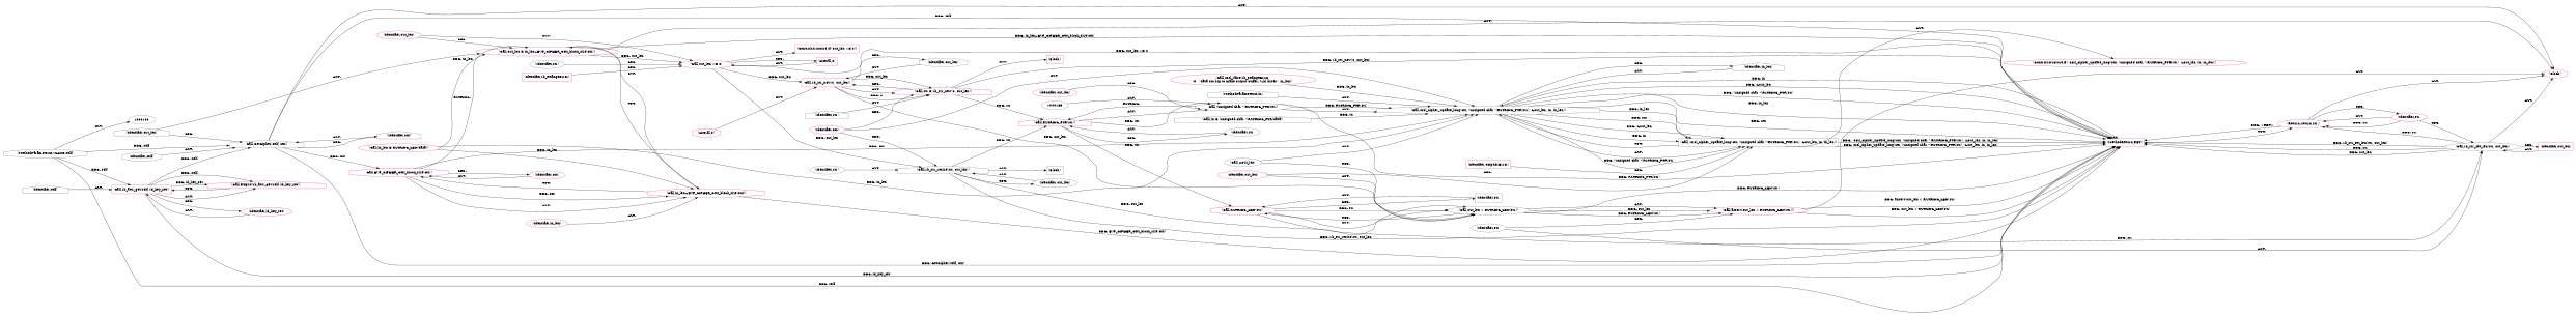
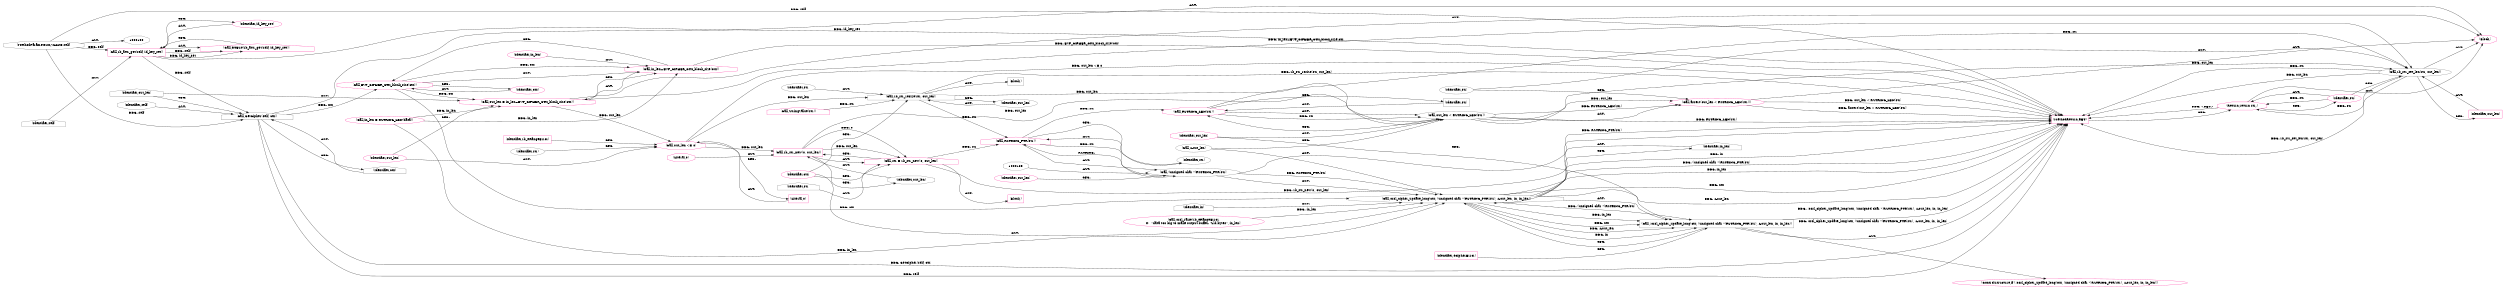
  digraph {
    rankdir=LR
    node [color=deeppink shape=ellipse]
    n1 [color=gray40 label="(Call,GetCipher(self, ctx))" shape=house]
    n2 [label="(Call,EVP_CIPHER_CTX_block_size(ctx))" shape=octagon]
    n3 [label="(Block,)" shape=octagon]
    n4 [color=gray40 label="(Identifier,ctx)" shape=house]
    n5 [label="(MethodReturn,RET)" shape=box]
    n6 [label="(Call,out_len = in_len+EVP_CIPHER_CTX_block_size(ctx))" shape=octagon]
    n7 [color=gray40 label="(Call,ossl_cipher_update_long(ctx, (unsigned char *)RSTRING_PTR(str), &out_len, in, in_len))" shape=octagon]
    n8 [label="(Call,in_len+EVP_CIPHER_CTX_block_size(ctx))" shape=octagon]
    n9 [label="(Identifier,ctx)"]
    n10 [label="(Return,return str;)" shape=octagon]
    n11 [label="(Call,rb_attr_get(self, id_key_set))" shape=box]
    n12 [label="(Call,RTEST(rb_attr_get(self, id_key_set)))" shape=house]
    n13 [label="(Identifier,id_key_set)"]
    n14 [color=gray40 label="(MethodParameterIn,VALUE self)" shape=octagon]
    1000100 [color=gray40 shape=octagon]
    n16 [label="(Call,out_len <= 0)" shape=octagon]
    n17 [color=gray40 label="(Call,!ossl_cipher_update_long(ctx, (unsigned char *)RSTRING_PTR(str), &out_len, in, in_len))" shape=box]
    n18 [color=gray40 label="(Identifier,in_len)" shape=house]
    n19 [label="(Call,rb_str_new(0, out_len))" shape=box]
    n20 [color=gray40 label="(Call,rb_str_resize(str, out_len))" shape=house]
-   n21 [label="(ControlStructure,if (out_len <= 0))" shape=box]
    n22 [label="(Literal,0)" shape=box]
    n23 [label="(Call,str = rb_str_new(0, out_len))" shape=house]
    n24 [color=gray40 label="(Call,out_len < RSTRING_LEN(str))"]
    n25 [color=gray40 label="(Identifier,out_len)" shape=octagon]
    n26 [label="(Call,RSTRING_PTR(str))" shape=house]
    n27 [color=gray40 label="(Block,)" shape=box]
    n28 [color=gray40 label="(Identifier,out_len)"]
    n29 [label="(Block,)" shape=box]
    n30 [label="(Call,RSTRING_LEN(str))" shape=octagon]
    n31 [color=gray40 label="(Call,rb_str_set_len(str, out_len))"]
    n32 [label="(Call,assert(out_len < RSTRING_LEN(str)))"]
    n33 [color=gray40 label="(Call,(unsigned char *)RSTRING_PTR(str))"]
    n34 [color=gray40 label="(Identifier,str)"]
    n35 [color=gray40 label="(Identifier,str)" shape=box]
    n36 [label="(ControlStructure,if (!ossl_cipher_update_long(ctx, (unsigned char *)RSTRING_PTR(str), &out_len, in, in_len)))"]
    n37 [label="(Identifier,out_len)" shape=box]
    n38 [label="(Identifier,str)"]
    n39 [label="(Identifier,out_len)"]
    n40 [label="(Identifier,rb_eRangeError)" shape=box]
    n41 [color=gray40 label="(Identifier,str)"]
    n42 [label="(Identifier,out_len)"]
    n43 [label="(Literal,0)" shape=octagon]
    n44 [label="(Call,ossl_raise(rb_eRangeError,\n\t\t   \"data too big to make output buffer: %ld bytes\", in_len))"]
    n45 [color=gray40 label="(Identifier,out_len)" shape=house]
    n46 [color=gray40 label="(Identifier,str)" shape=house]
    n47 [label="(Identifier,out_len)" shape=octagon]
    n48 [label="(Identifier,in_len)"]
    n49 [color=gray40 label="(Identifier,str)"]
    n50 [color=gray40 label="(Identifier,self)" shape=house]
    n51 [color=gray40 label="(Identifier,str)"]
    n52 [color=gray40 label="(Call,&out_len)"]
    n53 [label="(Identifier,ctx)"]
-   n54 [color=gray40 label="(MethodParameterIn,in)" shape=house]
+   n54 [color=gray40 label="(Identifier,in)" shape=house]
    n55 [label="(Call,in_len = RSTRING_LEN(data))"]
-   n57 [color=gray40 label="(Call,in = (unsigned char *)RSTRING_PTR(data))" shape=house]
+   n56 [label="(Call,StringValue(str))" shape=house]
    n58 [label="(Identifier,eCipherError)" shape=box]
    n59 [color=gray40 label="(Identifier,self)" shape=octagon]
    1000185 [color=gray40 shape=octagon]
    n1 -> n2 [label="DDG: ctx"]
    n1 -> n3 [label="AST: "]
    n1 -> n4 [label="CFG: "]
    n1 -> n5 [label="DDG: GetCipher(self, ctx)"]
    n1 -> n5 [label="DDG: self"]
-   n2 -> n6 [label="RSTRING: "]
+   n2 -> n6 [label="DDG: ctx"]
    n2 -> n7 [label="DDG: ctx"]
    n2 -> n8 [label="AST: "]
    n2 -> n8 [label="DDG: ctx"]
    n2 -> n9 [label="CFG: "]
    n4 -> n1 [label="AST: "]
    n5 -> n10 [label="CFG: "]
    n6 -> n3 [label="AST: "]
-   n6 -> n5 [label="DDG: in_len+EVP_CIPHER_CTX_block_size(ctx)"]
+   n6 -> n31 [label="DDG: in_len+EVP_CIPHER_CTX_block_size(ctx)"]
    n6 -> n8 [label="CFG: "]
    n6 -> n16 [label="DDG: out_len"]
    n7 -> n5 [label="DDG: in"]
    n7 -> n5 [label="DDG: &out_len"]
    n7 -> n5 [label="DDG: (unsigned char *)RSTRING_PTR(str)"]
    n7 -> n5 [label="DDG: in_len"]
    n7 -> n5 [label="DDG: ctx"]
    n7 -> n17 [label="AST: "]
    n7 -> n17 [label="DDG: (unsigned char *)RSTRING_PTR(str)"]
    n7 -> n17 [label="DDG: in_len"]
    n7 -> n17 [label="DDG: ctx"]
    n7 -> n17 [label="DDG: &out_len"]
    n7 -> n17 [label="DDG: in"]
    n7 -> n18 [label="CFG: "]
    n8 -> n2 [label="CFG: "]
    n8 -> n5 [label="DDG: EVP_CIPHER_CTX_block_size(ctx)"]
-   n8 -> n6 [label="EVP: "]
+   n8 -> n6 [label="AST: "]
    n9 -> n2 [label="AST: "]
    n10 -> n3 [label="AST: "]
    n10 -> n5 [label="DDG: <RET>"]
    n10 -> n38 [label="CFG: "]
    n11 -> n1 [label="DDG: self"]
    n11 -> n5 [label="DDG: id_key_set"]
    n11 -> n12 [label="AST: "]
    n11 -> n12 [label="DDG: self"]
    n11 -> n12 [label="DDG: id_key_set"]
    n11 -> n13 [label="CFG: "]
    n12 -> n11 [label="CFG: "]
    n13 -> n11 [label="AST: "]
    n14 -> n1 [label="DDG: self"]
    n14 -> n5 [label="DDG: self"]
    n14 -> n11 [label="DDG: self"]
    n14 -> 1000100 [label="AST: "]
    n16 -> n5 [label="DDG: out_len <= 0"]
    n16 -> n19 [label="DDG: out_len"]
    n16 -> n20 [label="DDG: out_len"]
-   n16 -> n21 [label="AST: "]
    n16 -> n22 [label="CFG: "]
    n17 -> n5 [label="DDG: !ossl_cipher_update_long(ctx, (unsigned char *)RSTRING_PTR(str), &out_len, in, in_len)"]
    n17 -> n5 [label="DDG: ossl_cipher_update_long(ctx, (unsigned char *)RSTRING_PTR(str), &out_len, in, in_len)"]
    n17 -> n7 [label="CFG: "]
    n17 -> n36 [label="AST: "]
    n18 -> n7 [label="AST: "]
    n19 -> n23 [label="AST: "]
    n19 -> n23 [label="DDG: 0"]
    n19 -> n23 [label="DDG: out_len"]
    n19 -> n24 [label="DDG: out_len"]
    n19 -> n25 [label="CFG: "]
    n20 -> n5 [label="DDG: rb_str_resize(str, out_len)"]
    n20 -> n24 [label="DDG: out_len"]
    n20 -> n26 [label="DDG: str"]
    n20 -> n27 [label="AST: "]
    n20 -> n28 [label="CFG: "]
    n22 -> n16 [label="AST: "]
    n23 -> n5 [label="DDG: rb_str_new(0, out_len)"]
    n23 -> n19 [label="CFG: "]
    n23 -> n26 [label="DDG: str"]
    n23 -> n29 [label="AST: "]
    n24 -> n5 [label="DDG: RSTRING_LEN(str)"]
    n24 -> n30 [label="CFG: "]
+   n24 -> n31 [label="DDG: out_len"]
    n24 -> n32 [label="AST: "]
    n24 -> n32 [label="DDG: out_len"]
    n24 -> n32 [label="DDG: RSTRING_LEN(str)"]
    n25 -> n19 [label="AST: "]
    n26 -> n30 [label="DDG: str"]
    n26 -> n33 [label="AST: "]
    n26 -> n33 [label="DDG: str"]
    n26 -> n34 [label="CFG: "]
    n28 -> n20 [label="AST: "]
    n30 -> n24 [label="AST: "]
    n30 -> n24 [label="DDG: str"]
    n30 -> n31 [label="DDG: str"]
    n30 -> n35 [label="CFG: "]
    n31 -> n3 [label="AST: "]
    n31 -> n5 [label="DDG: rb_str_set_len(str, out_len)"]
    n31 -> n5 [label="DDG: str"]
    n31 -> n5 [label="DDG: out_len"]
    n31 -> n10 [label="DDG: str"]
    n31 -> n37 [label="CFG: "]
    n32 -> n3 [label="AST: "]
    n32 -> n5 [label="DDG: assert(out_len < RSTRING_LEN(str))"]
    n32 -> n5 [label="DDG: out_len < RSTRING_LEN(str)"]
    n33 -> n5 [label="DDG: RSTRING_PTR(str)"]
    n33 -> n7 [label="AST: "]
    n33 -> n7 [label="DDG: RSTRING_PTR(str)"]
    n33 -> n26 [label="RSTRING: "]
    n34 -> n26 [label="AST: "]
    n35 -> n30 [label="AST: "]
    n37 -> n31 [label="AST: "]
    n38 -> n10 [label="AST: "]
    n38 -> n10 [label="DDG: str"]
    n38 -> n31 [label="CFG: "]
    n39 -> n33 [label="CFG: "]
    n40 -> n16 [label="CFG: "]
    n41 -> n20 [label="AST: "]
    n42 -> n6 [label="CFG: "]
    n42 -> n16 [label="AST: "]
    n43 -> n19 [label="AST: "]
    n44 -> n7 [label="DDG: in_len"]
    n45 -> n1 [label="CFG: "]
    n45 -> n6 [label="AST: "]
    n46 -> n23 [label="AST: "]
    n47 -> n17 [label="CFG: "]
    n47 -> n24 [label="AST: "]
    n48 -> n8 [label="AST: "]
    n49 -> n16 [label="CFG: "]
    n50 -> n11 [label="AST: "]
    n51 -> n31 [label="AST: "]
    n51 -> n32 [label="CFG: "]
    n52 -> n7 [label="AST: "]
    n52 -> n24 [label="CFG: "]
    n53 -> n7 [label="AST: "]
    n53 -> n20 [label="CFG: "]
    n53 -> n23 [label="CFG: "]
    n54 -> n7 [label="AST: "]
    n55 -> n6 [label="DDG: in_len"]
    n55 -> n7 [label="DDG: in_len"]
    n55 -> n8 [label="DDG: in_len"]
-   n57 -> n7 [label="DDG: in"]
+   n56 -> n20 [label="DDG: str"]
    n58 -> n17 [label="CFG: "]
    n59 -> n1 [label="AST: "]
    1000185 -> n33 [label="AST: "]
  }
